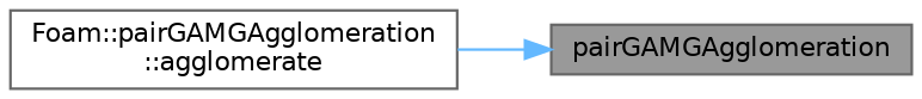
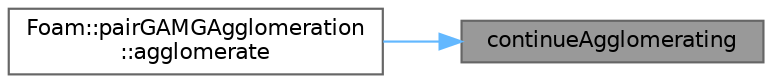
  digraph {
    rankdir=RL
    node [fontname=Helvetica fontsize=10 shape=box style=filled]
-   n1 [color=gray40 fillcolor=grey60 fontcolor=black height=0.2 label=pairGAMGAgglomeration width=0.4]
+   n1 [color=gray40 fillcolor=grey60 fontcolor=black height=0.2 label=continueAgglomerating width=0.4]
    n2 [color=grey40 fillcolor=white height=0.2 label="Foam::pairGAMGAgglomeration\l::agglomerate" width=0.4]
    n1 -> n2 [color=steelblue1 dir=back fontname=Helvetica fontsize=10 labelfontname=Helvetica labelfontsize=10 style=solid]
  }
